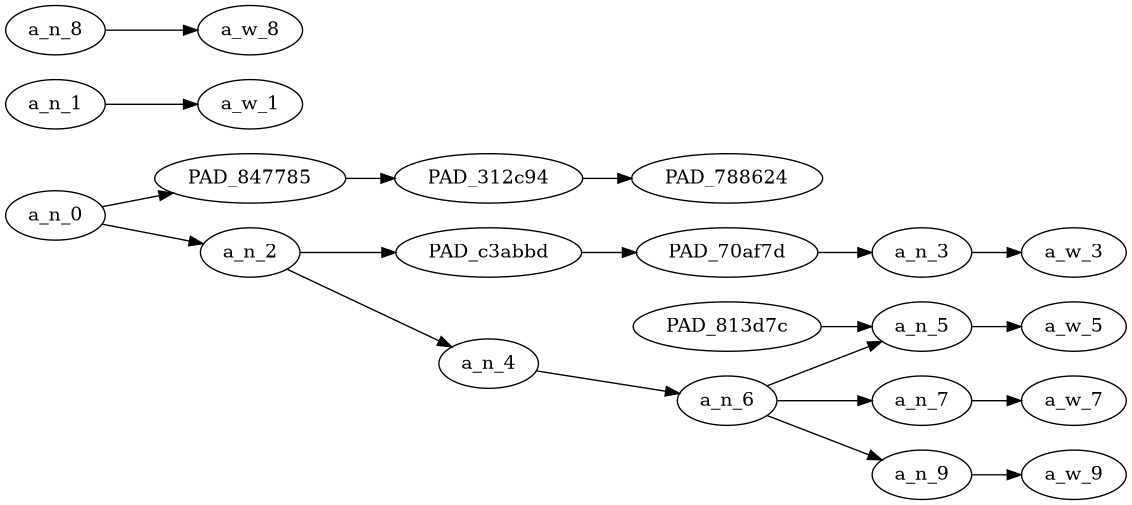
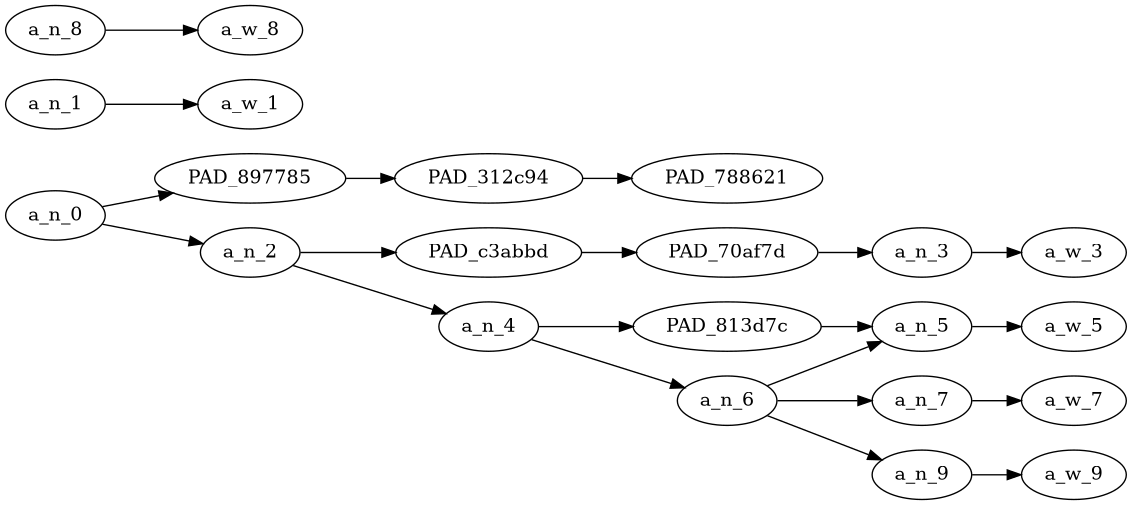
  strict digraph {
    rankdir=LR
    node [div_dir=-1 index=0 level=1 text_span="[0]" value=0.09835562]
    a_n_0 [level=5 text_span="[0, 1, 2, 3, 4, 5]" value=1.00000000]
-   PAD_847785 [div_dir=1 level=4]
+   PAD_847785 [div_dir=1 level=4 label=PAD_897785]
    a_n_2 [index=1 level=4 text_span="[1, 2, 3, 4, 5]" value=0.90131197]
    PAD_312c94 [div_dir=1 level=3]
    PAD_c3abbd [index=1 level=3 text_span="[1]" value=0.15418006]
    a_n_4 [index=2 level=3 text_span="[2, 3, 4, 5]" value=0.74663925]
-   PAD_788624 [div_dir=1 level=2]
+   PAD_788624 [div_dir=1 level=2 label=PAD_788621]
    n8 [index=1 label=PAD_70af7d level=2 text_span="[1]" value=0.15418006]
    PAD_813d7c [index=2 level=2 text_span="[2]" value=0.43507943]
    a_n_6 [index=3 level=2 text_span="[3, 4, 5]" value=0.31106696]
    a_n_1 [div_dir=1]
    a_w_1 [div_dir=0 level=0 value=everybody]
    a_n_3 [index=1 text_span="[1]" value=0.15418006]
    a_n_5 [index=2 text_span="[2]" value=0.43507943]
    a_n_7 [index=3 text_span="[3]" value=0.12792855]
    a_n_9 [index=5 text_span="[5]" value=0.10653028]
    a_w_3 [div_dir=0 index=1 level=0 text_span="[1]" value=say]
    a_w_5 [div_dir=0 index=2 level=0 text_span="[2]" value=dyke]
    a_w_7 [div_dir=0 index=3 level=0 text_span="[3]" value=keep]
    a_n_8 [index=4 text_span="[4]" value=0.07642249]
    a_w_8 [div_dir=0 index=4 level=0 text_span="[4]" value=it]
    a_w_9 [div_dir=0 index=5 level=0 text_span="[5]" value=goin]
    a_n_0 -> PAD_847785
    a_n_0 -> a_n_2
    PAD_847785 -> PAD_312c94
    a_n_2 -> PAD_c3abbd
    a_n_2 -> a_n_4
    PAD_312c94 -> PAD_788624
    PAD_c3abbd -> n8
+   a_n_4 -> PAD_813d7c
    a_n_4 -> a_n_6
    n8 -> a_n_3
    PAD_813d7c -> a_n_5
    a_n_6 -> a_n_5
    a_n_6 -> a_n_7
    a_n_6 -> a_n_9
    a_n_1 -> a_w_1
    a_n_3 -> a_w_3
    a_n_5 -> a_w_5
    a_n_7 -> a_w_7
    a_n_9 -> a_w_9
    a_n_8 -> a_w_8
  }
